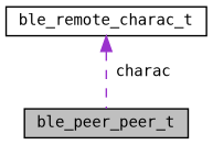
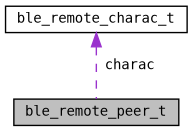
  digraph {
    fontname="DejaVu Sans Mono"
    node [color=black fontname="DejaVu Sans Mono" fontsize=10 shape=record style=filled]
-   n1 [fillcolor=grey75 fontcolor=black height=0.2 label=ble_peer_peer_t width=0.4]
+   n1 [fillcolor=grey75 fontcolor=black height=0.2 label=ble_remote_peer_t width=0.4]
    n2 [fillcolor=white height=0.2 label=ble_remote_charac_t width=0.4]
    n2 -> n1 [color=darkorchid3 dir=back fontname="DejaVu Sans Mono" fontsize=10 label=" charac" labelfontname=Helvetica labelfontsize=10 style=dashed]
  }
